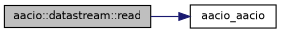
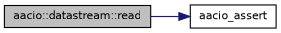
  digraph {
    rankdir=LR
    node [color=black fontname=Helvetica fontsize=10 shape=record style=filled]
    n1 [fillcolor=grey75 fontcolor=black height=0.2 label="aacio::datastream::read" width=0.4]
-   n2 [fillcolor=white height=0.2 label=aacio_aacio width=0.4]
+   n2 [fillcolor=white height=0.2 label=aacio_assert width=0.4]
    n1 -> n2 [color=midnightblue fontname=Helvetica fontsize=10 labelfontname=Helvetica labelfontsize=10 style=solid]
  }
